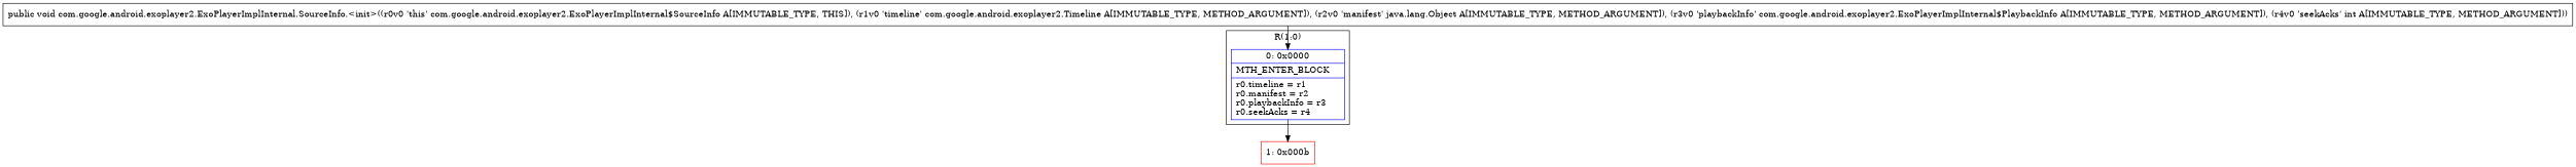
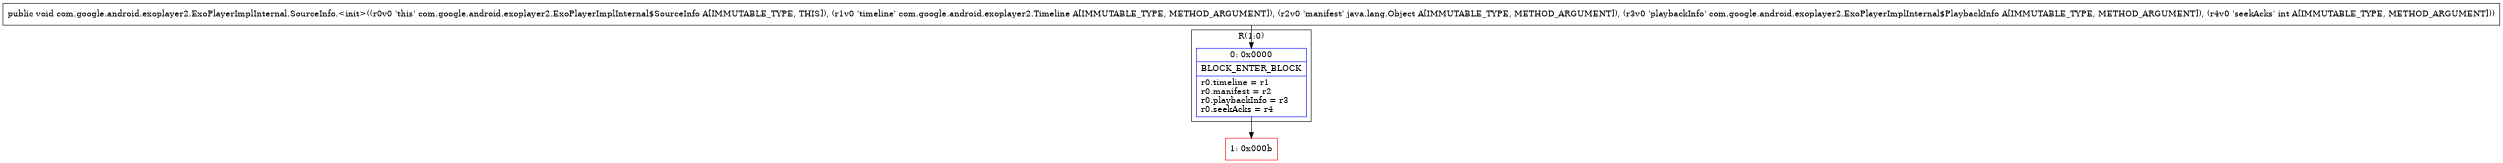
  digraph {
    node [shape=record]
-   n1 [color=blue label="{0\:\ 0x0000|MTH_ENTER_BLOCK\l|r0.timeline = r1\lr0.manifest = r2\lr0.playbackInfo = r3\lr0.seekAcks = r4\l}"]
+   n1 [color=blue label="{0\:\ 0x0000|BLOCK_ENTER_BLOCK\l|r0.timeline = r1\lr0.manifest = r2\lr0.playbackInfo = r3\lr0.seekAcks = r4\l}"]
    n2 [color=red label="{1\:\ 0x000b}"]
    n3 [label="{public void com.google.android.exoplayer2.ExoPlayerImplInternal.SourceInfo.\<init\>((r0v0 'this' com.google.android.exoplayer2.ExoPlayerImplInternal$SourceInfo A[IMMUTABLE_TYPE, THIS]), (r1v0 'timeline' com.google.android.exoplayer2.Timeline A[IMMUTABLE_TYPE, METHOD_ARGUMENT]), (r2v0 'manifest' java.lang.Object A[IMMUTABLE_TYPE, METHOD_ARGUMENT]), (r3v0 'playbackInfo' com.google.android.exoplayer2.ExoPlayerImplInternal$PlaybackInfo A[IMMUTABLE_TYPE, METHOD_ARGUMENT]), (r4v0 'seekAcks' int A[IMMUTABLE_TYPE, METHOD_ARGUMENT])) }"]
    subgraph cluster_1 {
      label="R(1:0)"
      n1
    }
    n1 -> n2
    n3 -> n1
  }
